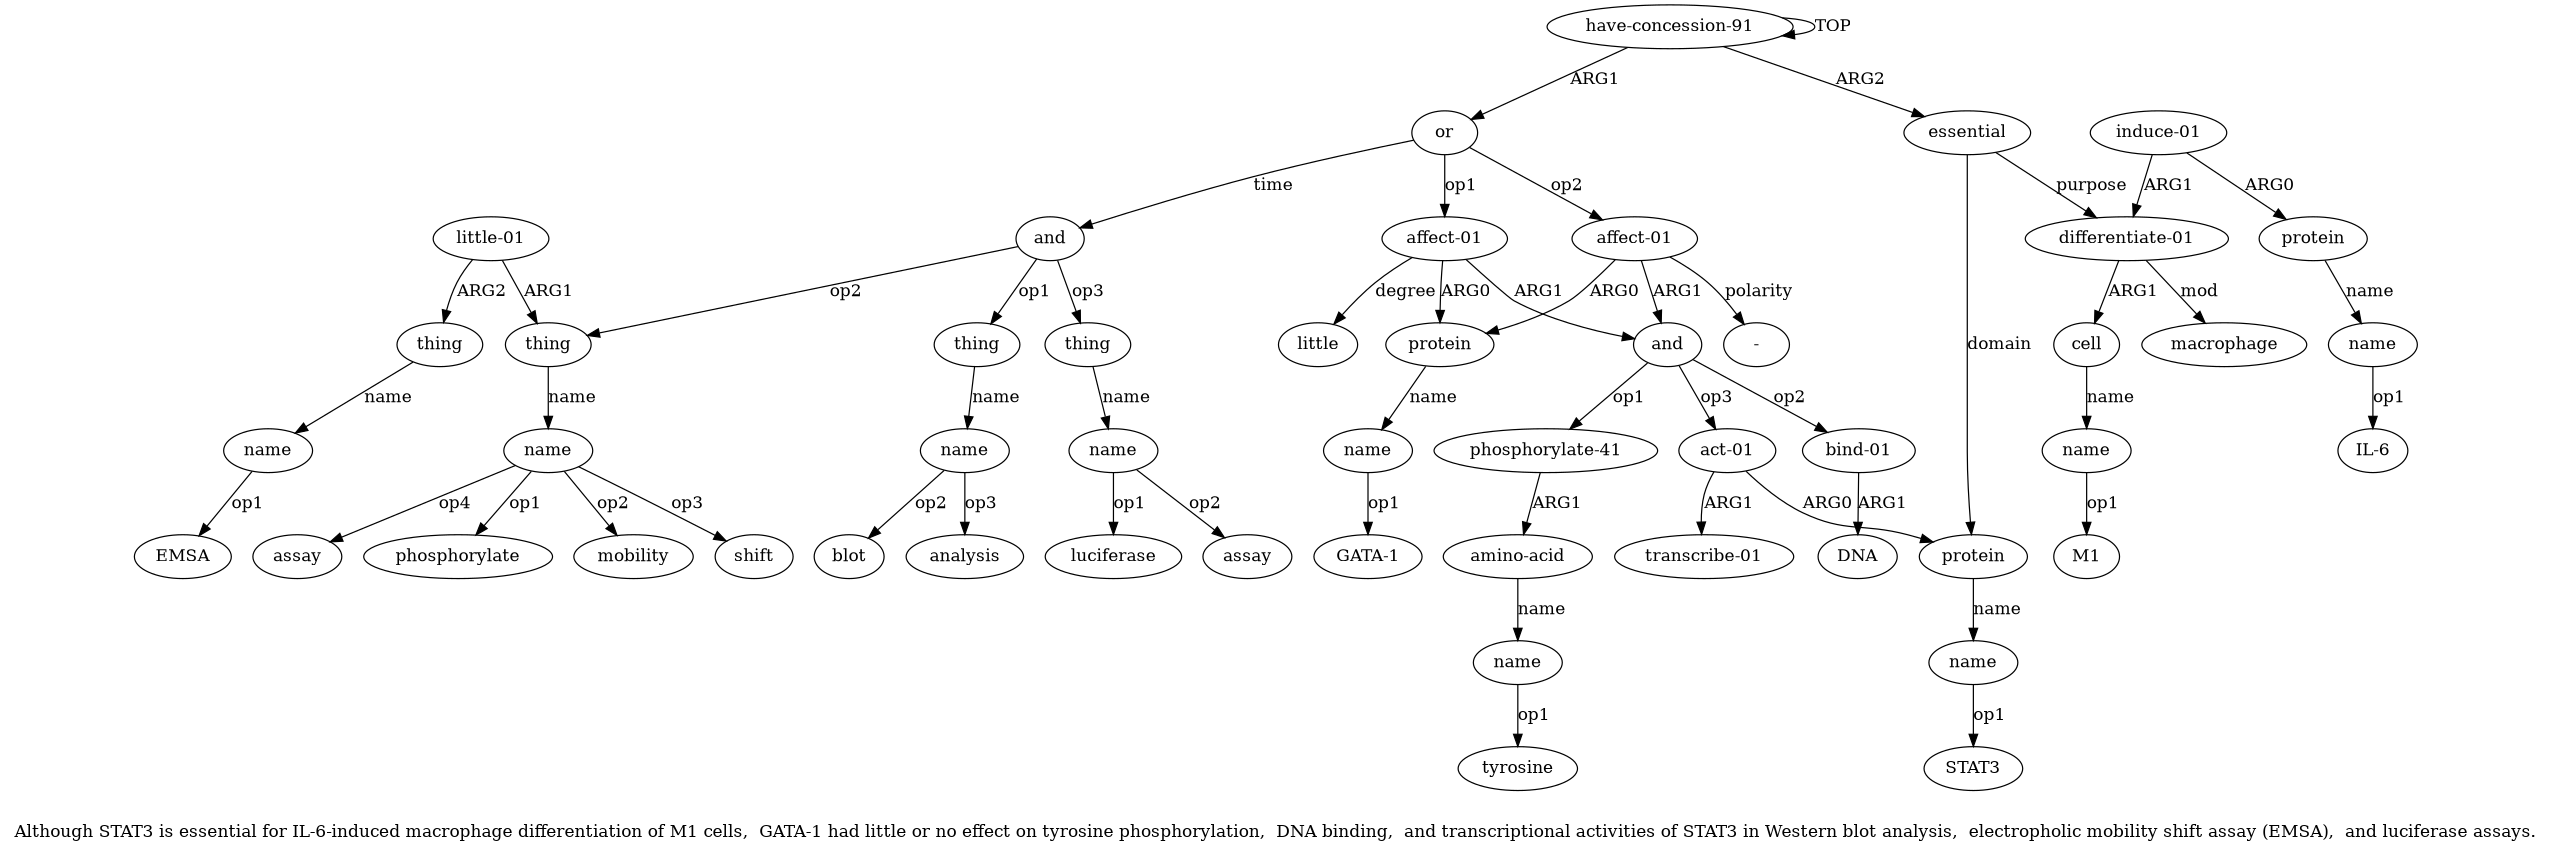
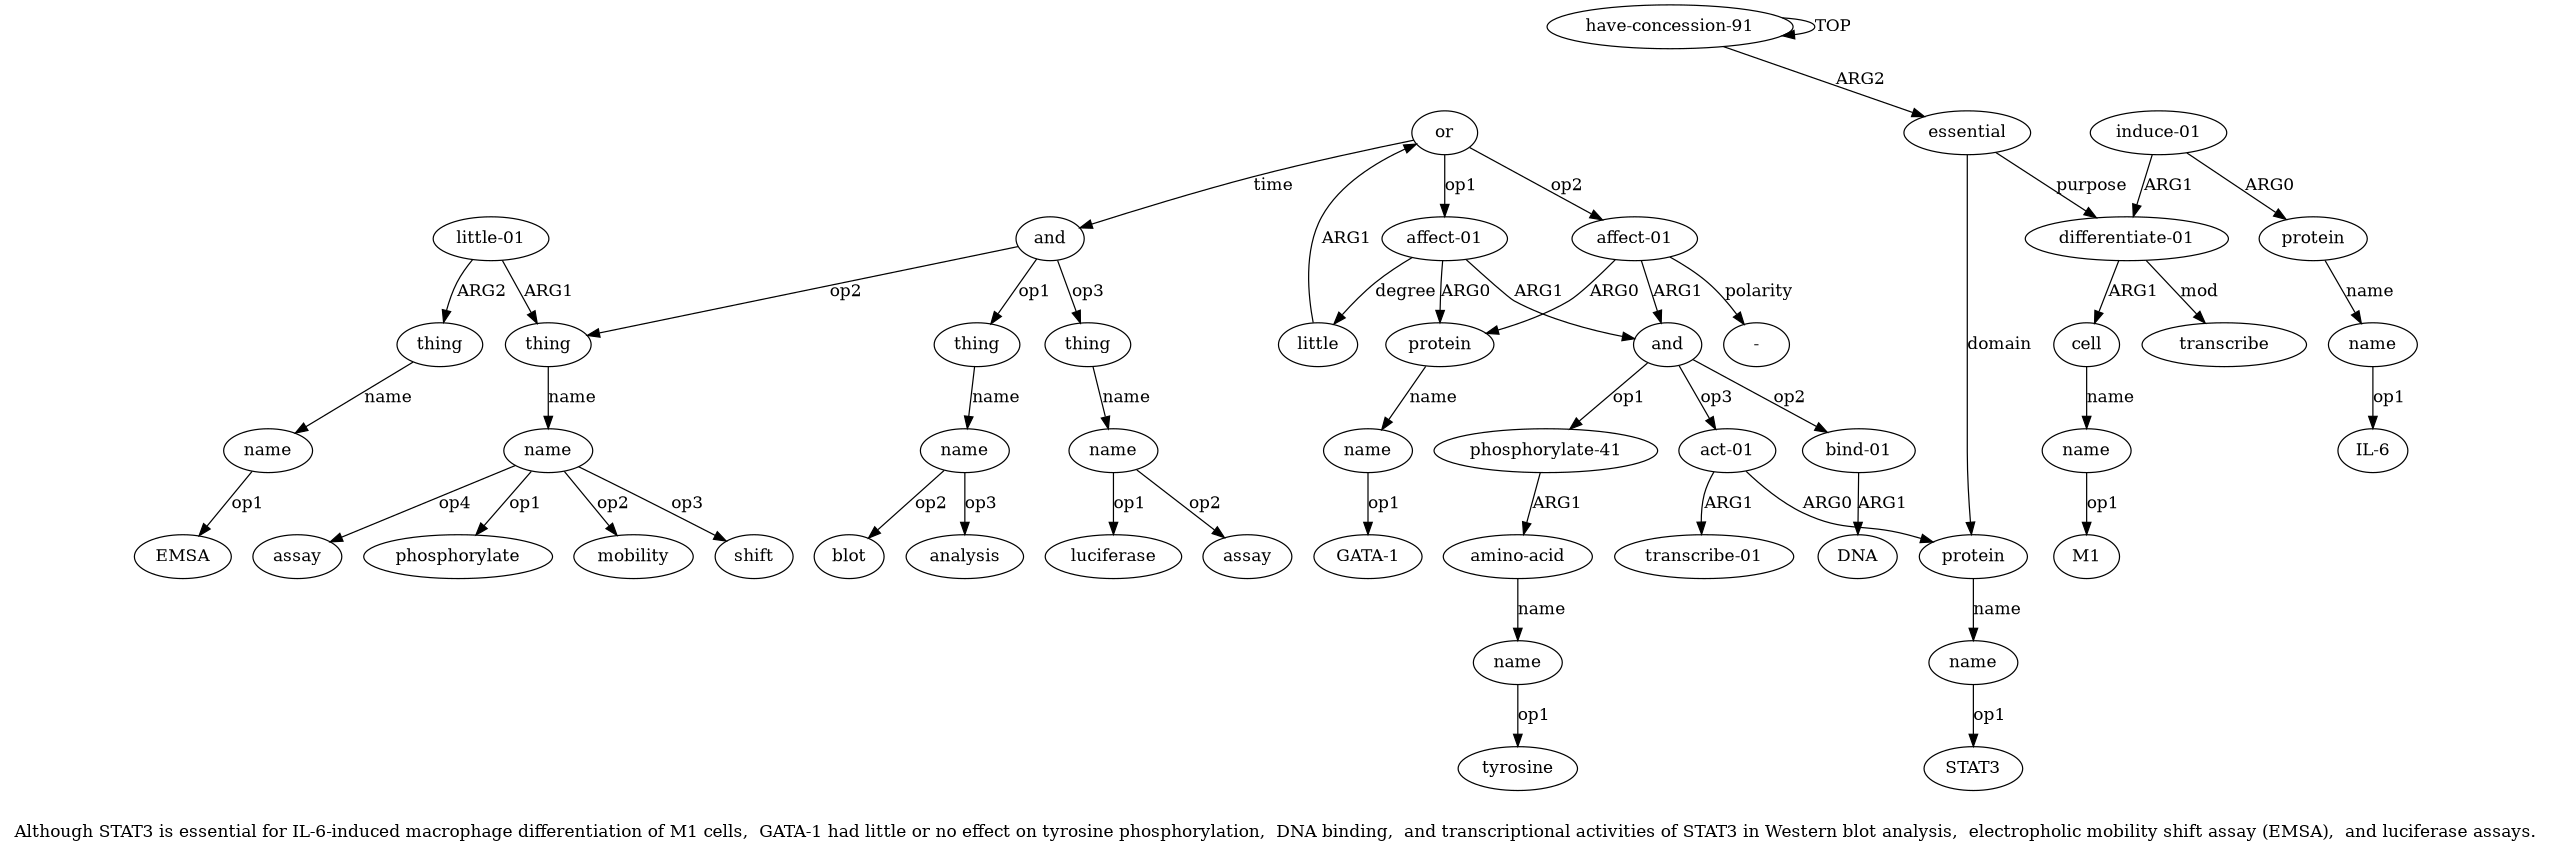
  digraph {
    label="Although STAT3 is essential for IL-6-induced macrophage differentiation of M1 cells,  GATA-1 had little or no effect on tyrosine phosphorylation,  DNA binding,  and transcriptional activities of STAT3 in Western blot analysis,  electropholic mobility shift assay (EMSA),  and luciferase assays."
    node [color=black gold_ind=-1 gold_label=name test_ind=-1 test_label=name]
    edge [color=black gold_label=op1 test_label=op1]
    n1 [gold_ind=20 gold_label=thing label=thing test_ind=20 test_label=thing]
    n2 [gold_ind=21 label=name test_ind=21]
    n3 [gold_label=mobility label=mobility test_label=mobility]
    n4 [gold_label=shift label=shift test_label=shift]
    n5 [gold_label=assay label=assay test_label=assay]
    n6 [gold_label=electropholic label=phosphorylate test_label=electropholic]
    n7 [gold_ind=22 gold_label="describe-01" label="little-01" test_ind=22 test_label="describe-01"]
    n8 [gold_ind=23 gold_label=thing label=thing test_ind=23 test_label=thing]
    n9 [gold_ind=24 label=name test_ind=24]
    n10 [gold_label=EMSA label=EMSA test_label=EMSA]
    n11 [gold_ind=25 gold_label=thing label=thing test_ind=25 test_label=thing]
    n12 [gold_ind=26 label=name test_ind=26]
    n13 [gold_label=luciferase label=luciferase test_label=luciferase]
    n14 [gold_label=assay label=assay test_label=assay]
    n15 [gold_ind=27 gold_label=essential label=essential test_ind=27 test_label=essential]
    n16 [gold_ind=28 gold_label="differentiate-01" label="differentiate-01" test_ind=28 test_label="differentiate-01"]
    n17 [gold_ind=12 gold_label=protein label=protein test_ind=12 test_label=protein]
    n18 [gold_ind=29 gold_label=cell label=cell test_ind=29 test_label=cell]
-   n19 [gold_ind=34 gold_label=macrophage label=macrophage test_ind=34 test_label=macrophage]
+   n19 [gold_ind=34 gold_label=macrophage label=transcribe test_ind=34 test_label=macrophage]
    n20 [gold_ind=13 label=name test_ind=13]
    n21 [gold_ind=30 label=name test_ind=30]
    n22 [gold_label=STAT3 label=STAT3 test_label=STAT3]
    n23 [gold_label=M1 label=M1 test_label=M1]
    n24 [gold_label="IL-6" label="IL-6" test_label="IL-6"]
    n25 [gold_ind=31 gold_label="induce-01" label="induce-01" test_ind=31 test_label="induce-01"]
    n26 [gold_ind=32 gold_label=protein label=protein test_ind=32 test_label=protein]
    n27 [gold_ind=33 label=name test_ind=33]
    n28 [gold_label=blot label=blot test_label=blot]
    n29 [gold_label=analysis label=analysis test_label=analysis]
    n30 [gold_label="-" label="-" test_label="-"]
    n31 [gold_label="GATA-1" label="GATA-1" test_label="GATA-1"]
    n32 [gold_label=tyrosine label=tyrosine test_label=tyrosine]
    n33 [gold_ind=15 gold_label=little label=little test_ind=15 test_label=little]
    n34 [gold_ind=14 gold_label="transcribe-01" label="transcribe-01" test_ind=14 test_label="transcribe-01"]
    n35 [gold_ind=17 gold_label=and label=and test_ind=17 test_label=and]
    n36 [gold_ind=18 gold_label=thing label=thing test_ind=18 test_label=thing]
    n37 [gold_ind=19 label=name test_ind=19]
    n38 [gold_ind=16 gold_label="affect-01" label="affect-01" test_ind=16 test_label="affect-01"]
    n39 [gold_ind=3 gold_label=protein label=protein test_ind=3 test_label=protein]
    n40 [gold_ind=5 gold_label=and label=and test_ind=5 test_label=and]
    n41 [gold_ind=4 label=name test_ind=4]
    n42 [gold_ind=11 gold_label="act-01" label="act-01" test_ind=11 test_label="act-01"]
    n43 [gold_ind=6 gold_label="phosphorylate-01" label="phosphorylate-41" test_ind=6 test_label="phosphorylate-01"]
    n44 [gold_ind=9 gold_label="bind-01" label="bind-01" test_ind=9 test_label="bind-01"]
    n45 [gold_ind=7 gold_label="amino-acid" label="amino-acid" test_ind=7 test_label="amino-acid"]
    n46 [gold_ind=10 gold_label=DNA label=DNA test_ind=10 test_label=DNA]
    n47 [gold_ind=1 gold_label=or label=or test_ind=1 test_label=or]
    n48 [gold_ind=2 gold_label="affect-01" label="affect-01" test_ind=2 test_label="affect-01"]
    n49 [gold_ind=0 gold_label="have-concession-91" label="have-concession-91" test_ind=0 test_label="have-concession-91"]
    n50 [gold_ind=8 label=name test_ind=8]
    n1 -> n2 [gold_label=name label=name test_label=name]
    n2 -> n3 [gold_label=op2 label=op2 test_label=op2]
    n2 -> n4 [gold_label=op3 label=op3 test_label=op3]
    n2 -> n5 [gold_label=op4 label=op4 test_label=op4]
    n2 -> n6 [label=op1]
    n7 -> n1 [gold_label=ARG1 label=ARG1 test_label=ARG1]
    n7 -> n8 [gold_label=ARG2 label=ARG2 test_label=ARG2]
    n8 -> n9 [gold_label=name label=name test_label=name]
    n9 -> n10 [label=op1]
    n11 -> n12 [gold_label=name label=name test_label=name]
    n12 -> n13 [label=op1]
    n12 -> n14 [gold_label=op2 label=op2 test_label=op2]
    n15 -> n16 [gold_label=purpose label=purpose test_label=purpose]
    n15 -> n17 [gold_label=domain label=domain test_label=domain]
    n16 -> n18 [gold_label=ARG1 label=ARG1 test_label=ARG1]
    n16 -> n19 [gold_label=mod label=mod test_label=mod]
    n17 -> n20 [gold_label=name label=name test_label=name]
    n18 -> n21 [gold_label=name label=name test_label=name]
    n20 -> n22 [label=op1]
    n21 -> n23 [label=op1]
    n25 -> n16 [gold_label=ARG1 label=ARG1 test_label=ARG1]
    n25 -> n26 [gold_label=ARG0 label=ARG0 test_label=ARG0]
    n26 -> n27 [gold_label=name label=name test_label=name]
    n27 -> n24 [label=op1]
    n35 -> n1 [gold_label=op2 label=op2 test_label=op2]
    n35 -> n11 [gold_label=op3 label=op3 test_label=op3]
    n35 -> n36 [label=op1]
    n36 -> n37 [gold_label=name label=name test_label=name]
    n37 -> n28 [gold_label=op2 label=op2 test_label=op2]
    n37 -> n29 [gold_label=op3 label=op3 test_label=op3]
    n38 -> n30 [gold_label=polarity label=polarity test_label=polarity]
    n38 -> n39 [gold_label=ARG0 label=ARG0 test_label=ARG0]
    n38 -> n40 [gold_label=ARG1 label=ARG1 test_label=ARG1]
    n39 -> n41 [gold_label=name label=name test_label=name]
    n40 -> n42 [gold_label=op3 label=op3 test_label=op3]
    n40 -> n43 [label=op1]
    n40 -> n44 [gold_label=op2 label=op2 test_label=op2]
    n41 -> n31 [label=op1]
    n42 -> n17 [gold_label=ARG0 label=ARG0 test_label=ARG0]
    n42 -> n34 [gold_label=ARG1 label=ARG1 test_label=ARG1]
    n43 -> n45 [gold_label=ARG1 label=ARG1 test_label=ARG1]
    n44 -> n46 [gold_label=ARG1 label=ARG1 test_label=ARG1]
    n45 -> n50 [gold_label=name label=name test_label=name]
    n47 -> n35 [gold_label=time label=time test_label=time]
    n47 -> n38 [gold_label=op2 label=op2 test_label=op2]
    n47 -> n48 [label=op1]
    n48 -> n33 [gold_label=degree label=degree test_label=degree]
    n48 -> n39 [gold_label=ARG0 label=ARG0 test_label=ARG0]
    n48 -> n40 [gold_label=ARG1 label=ARG1 test_label=ARG1]
    n49 -> n15 [gold_label=ARG2 label=ARG2 test_label=ARG2]
-   n49 -> n47 [gold_label=ARG1 label=ARG1 test_label=ARG1]
+   n33 -> n47 [gold_label=ARG1 label=ARG1 test_label=ARG1]
    n49 -> n49 [gold_label=TOP label=TOP test_label=TOP]
    n50 -> n32 [label=op1]
  }
